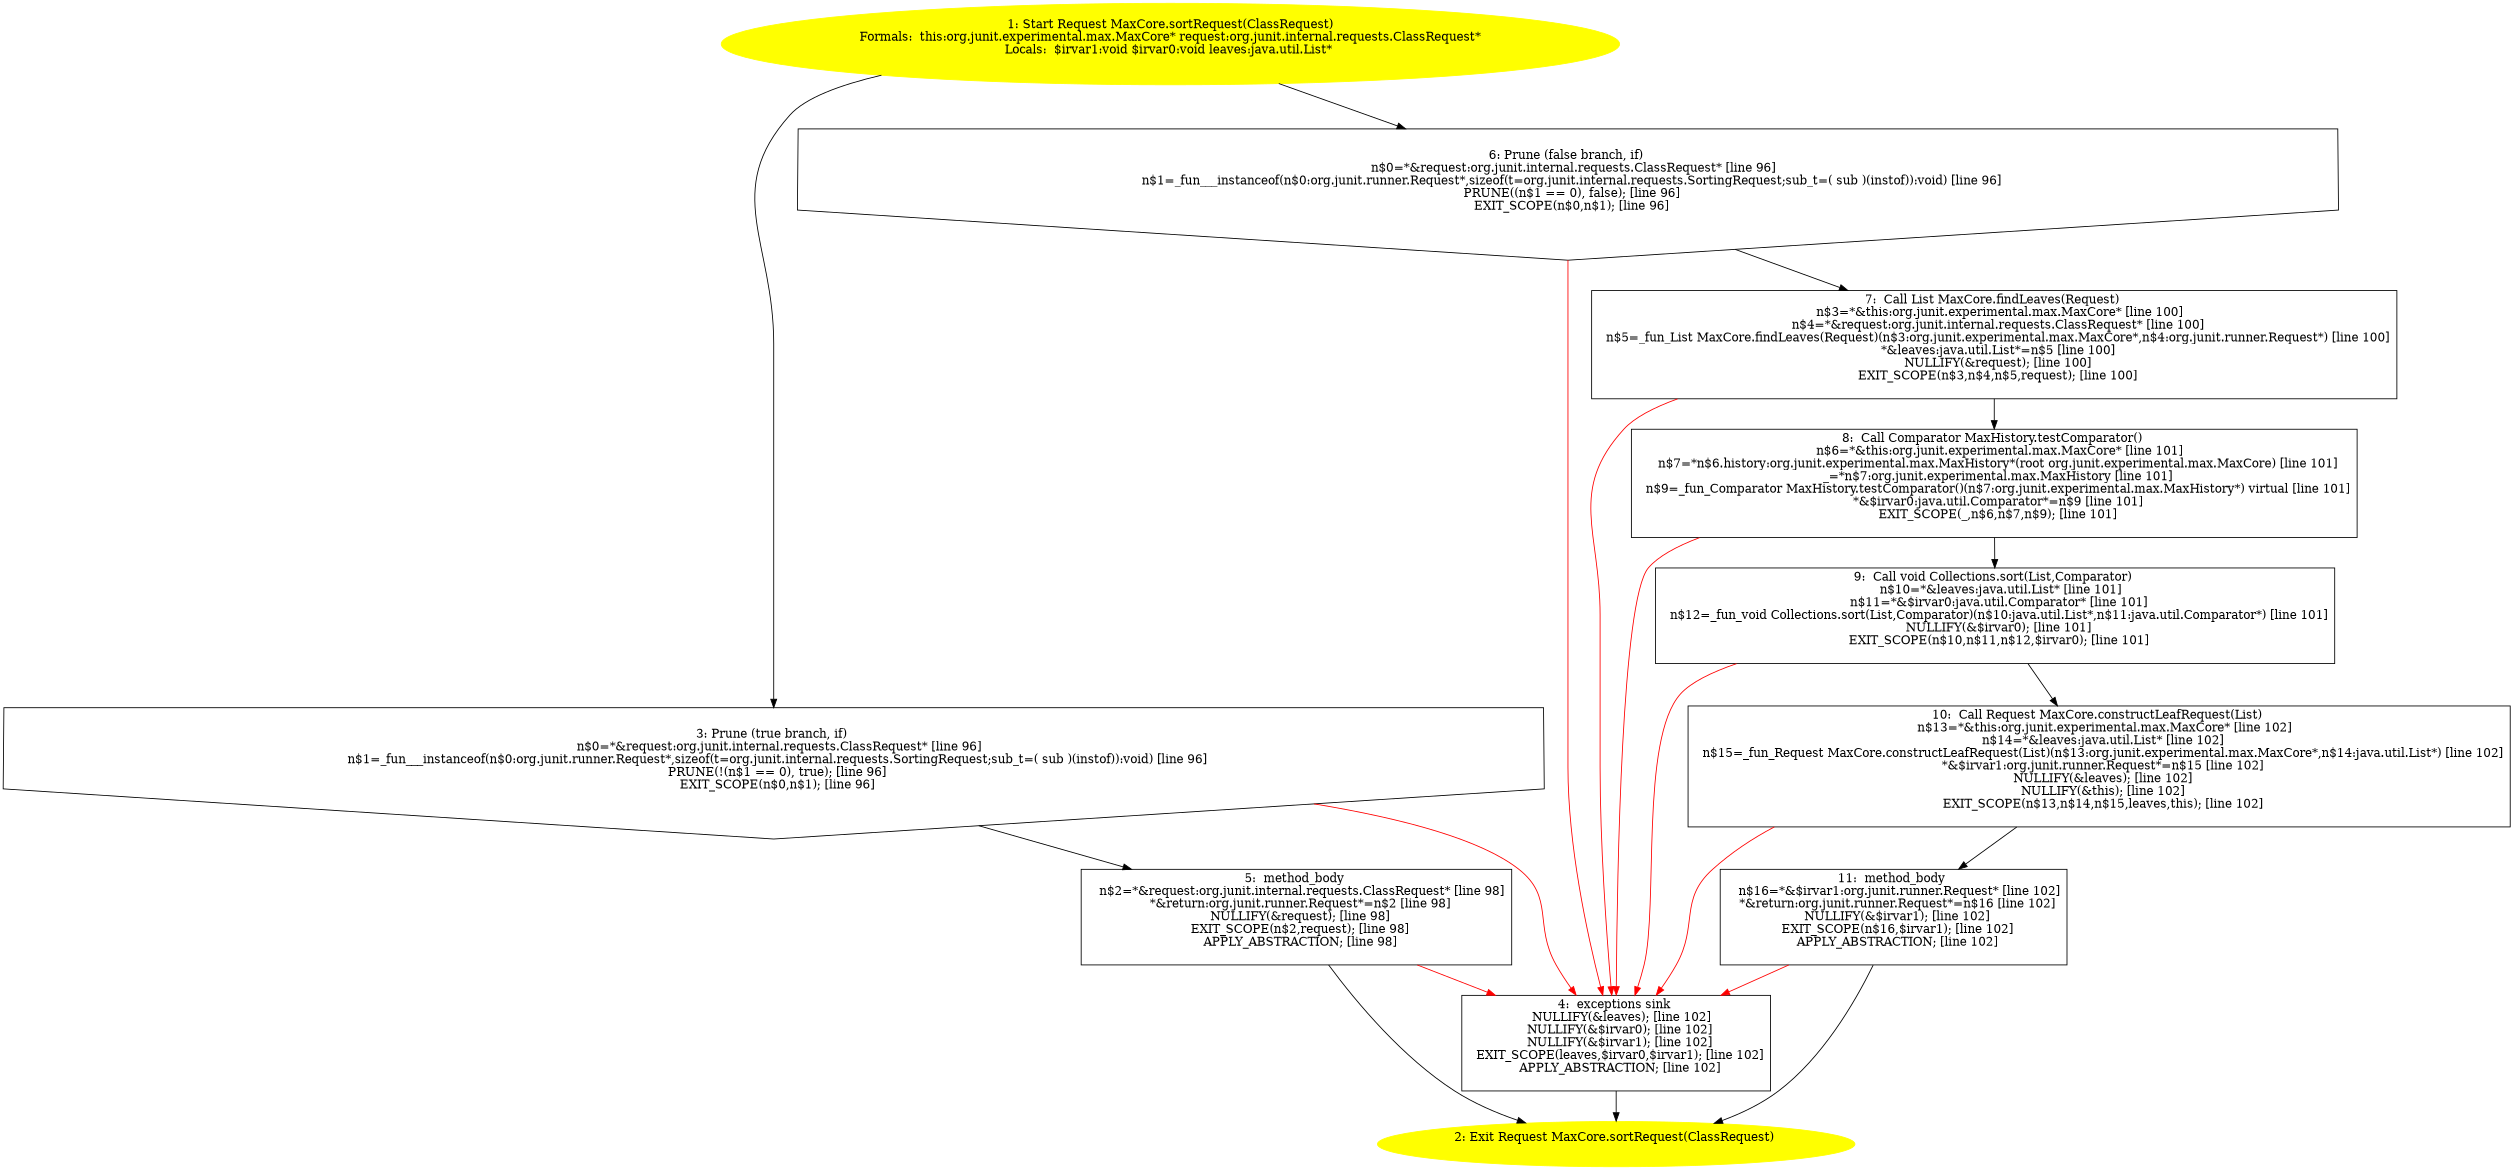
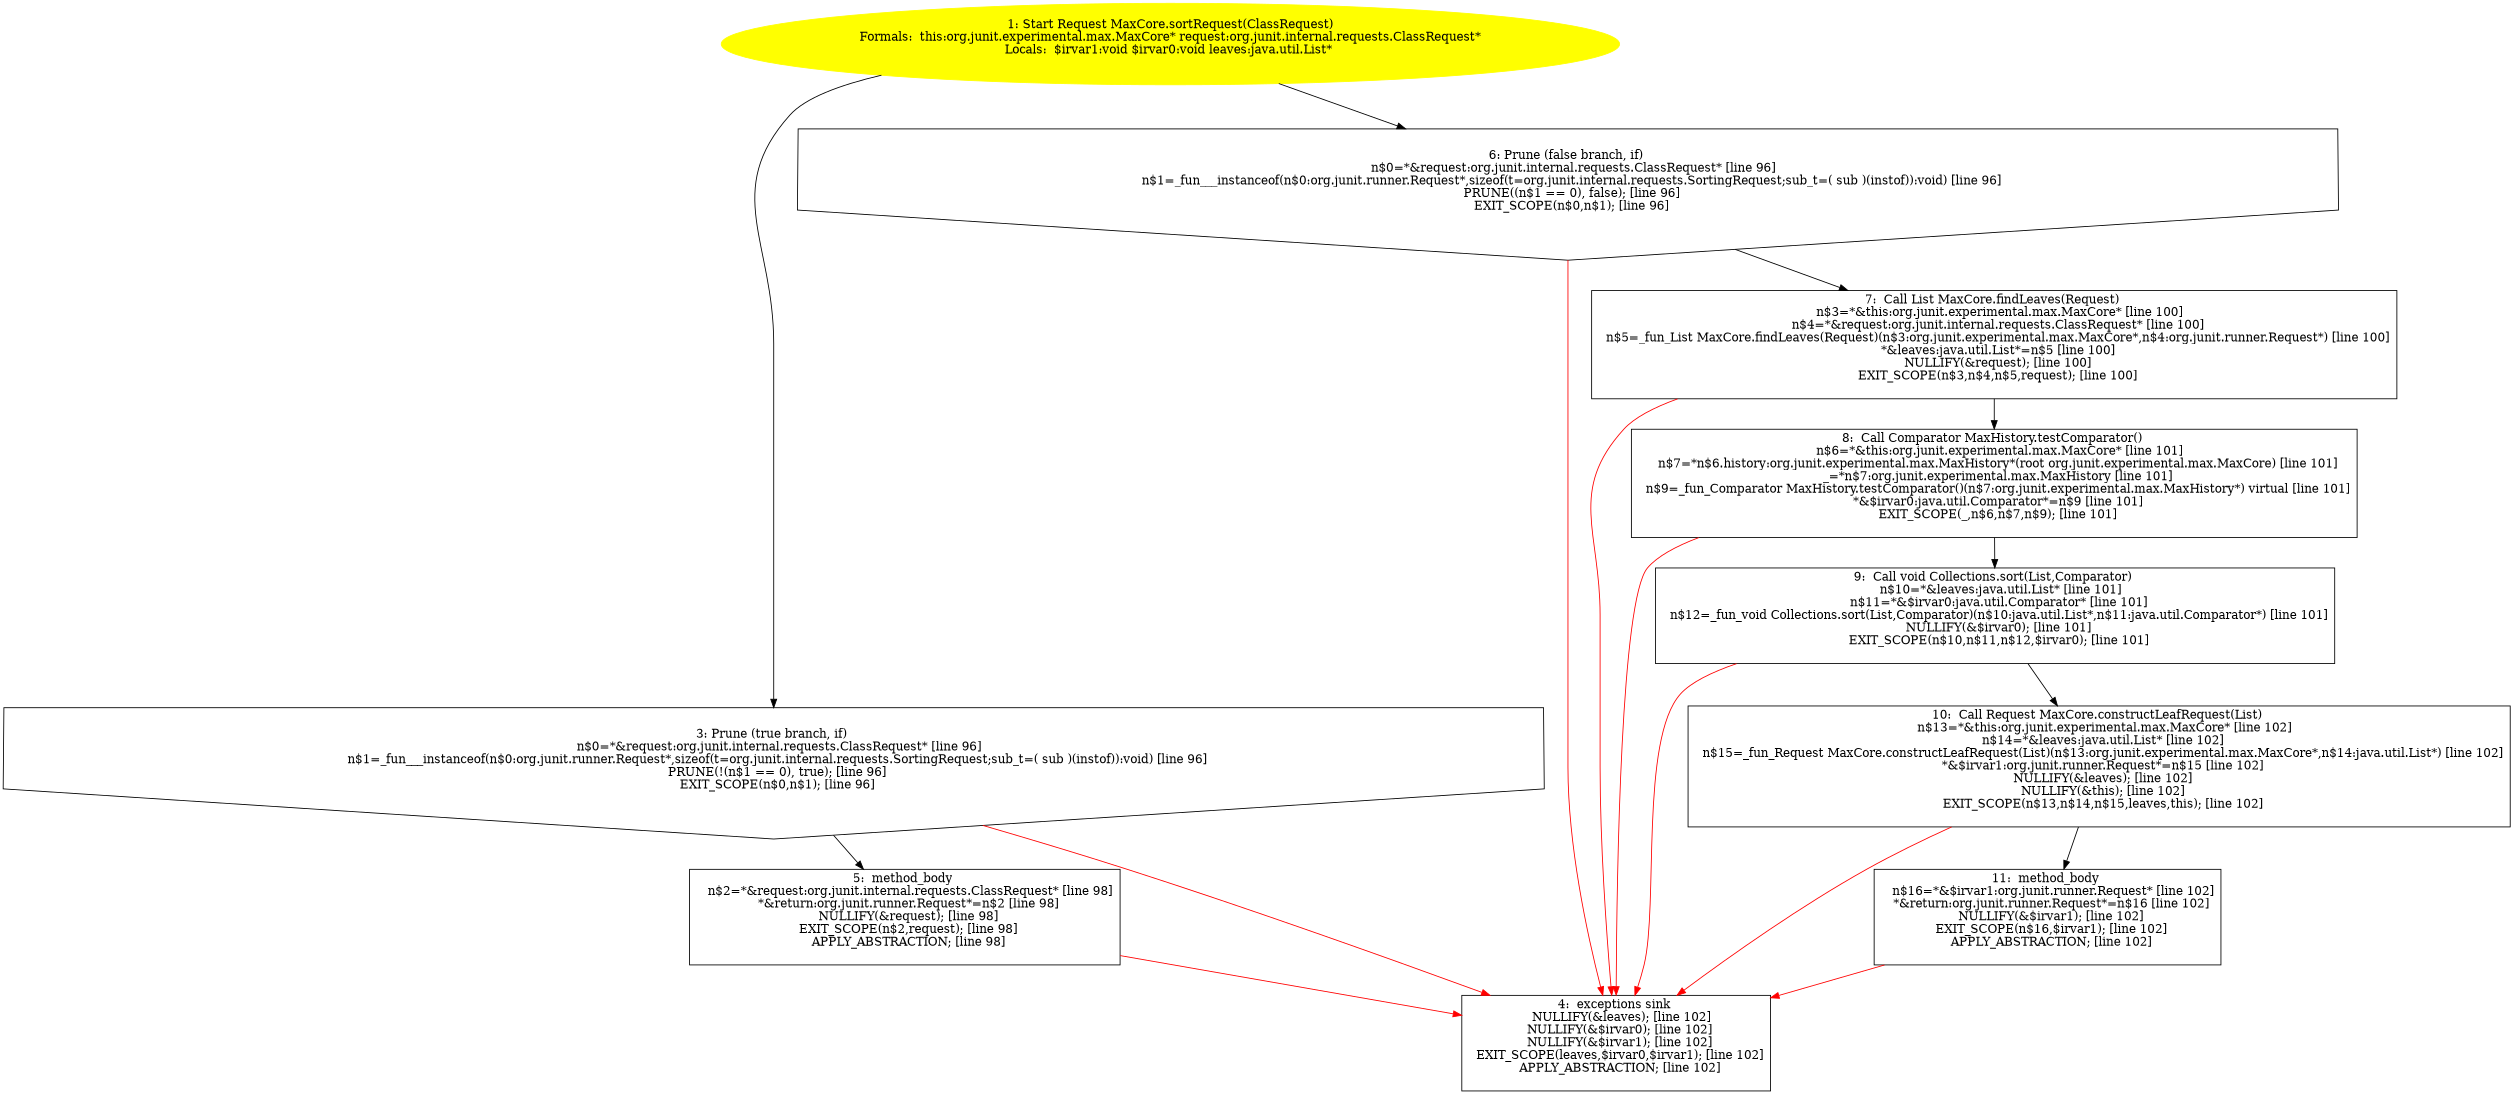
  digraph {
    node [shape=box]
    n1 [color=yellow label="1: Start Request MaxCore.sortRequest(ClassRequest)\nFormals:  this:org.junit.experimental.max.MaxCore* request:org.junit.internal.requests.ClassRequest*\nLocals:  $irvar1:void $irvar0:void leaves:java.util.List* \n  " style=filled shape=""]
    n2 [label="3: Prune (true branch, if) \n   n$0=*&request:org.junit.internal.requests.ClassRequest* [line 96]\n  n$1=_fun___instanceof(n$0:org.junit.runner.Request*,sizeof(t=org.junit.internal.requests.SortingRequest;sub_t=( sub )(instof)):void) [line 96]\n  PRUNE(!(n$1 == 0), true); [line 96]\n  EXIT_SCOPE(n$0,n$1); [line 96]\n " shape=invhouse]
    n3 [label="6: Prune (false branch, if) \n   n$0=*&request:org.junit.internal.requests.ClassRequest* [line 96]\n  n$1=_fun___instanceof(n$0:org.junit.runner.Request*,sizeof(t=org.junit.internal.requests.SortingRequest;sub_t=( sub )(instof)):void) [line 96]\n  PRUNE((n$1 == 0), false); [line 96]\n  EXIT_SCOPE(n$0,n$1); [line 96]\n " shape=invhouse]
    n4 [label="5:  method_body \n   n$2=*&request:org.junit.internal.requests.ClassRequest* [line 98]\n  *&return:org.junit.runner.Request*=n$2 [line 98]\n  NULLIFY(&request); [line 98]\n  EXIT_SCOPE(n$2,request); [line 98]\n  APPLY_ABSTRACTION; [line 98]\n "]
    n5 [label="4:  exceptions sink \n   NULLIFY(&leaves); [line 102]\n  NULLIFY(&$irvar0); [line 102]\n  NULLIFY(&$irvar1); [line 102]\n  EXIT_SCOPE(leaves,$irvar0,$irvar1); [line 102]\n  APPLY_ABSTRACTION; [line 102]\n "]
    n6 [label="7:  Call List MaxCore.findLeaves(Request) \n   n$3=*&this:org.junit.experimental.max.MaxCore* [line 100]\n  n$4=*&request:org.junit.internal.requests.ClassRequest* [line 100]\n  n$5=_fun_List MaxCore.findLeaves(Request)(n$3:org.junit.experimental.max.MaxCore*,n$4:org.junit.runner.Request*) [line 100]\n  *&leaves:java.util.List*=n$5 [line 100]\n  NULLIFY(&request); [line 100]\n  EXIT_SCOPE(n$3,n$4,n$5,request); [line 100]\n "]
-   n7 [color=yellow label="2: Exit Request MaxCore.sortRequest(ClassRequest) \n  " style=filled shape=""]
    n8 [label="8:  Call Comparator MaxHistory.testComparator() \n   n$6=*&this:org.junit.experimental.max.MaxCore* [line 101]\n  n$7=*n$6.history:org.junit.experimental.max.MaxHistory*(root org.junit.experimental.max.MaxCore) [line 101]\n  _=*n$7:org.junit.experimental.max.MaxHistory [line 101]\n  n$9=_fun_Comparator MaxHistory.testComparator()(n$7:org.junit.experimental.max.MaxHistory*) virtual [line 101]\n  *&$irvar0:java.util.Comparator*=n$9 [line 101]\n  EXIT_SCOPE(_,n$6,n$7,n$9); [line 101]\n "]
    n9 [label="9:  Call void Collections.sort(List,Comparator) \n   n$10=*&leaves:java.util.List* [line 101]\n  n$11=*&$irvar0:java.util.Comparator* [line 101]\n  n$12=_fun_void Collections.sort(List,Comparator)(n$10:java.util.List*,n$11:java.util.Comparator*) [line 101]\n  NULLIFY(&$irvar0); [line 101]\n  EXIT_SCOPE(n$10,n$11,n$12,$irvar0); [line 101]\n "]
    n10 [label="10:  Call Request MaxCore.constructLeafRequest(List) \n   n$13=*&this:org.junit.experimental.max.MaxCore* [line 102]\n  n$14=*&leaves:java.util.List* [line 102]\n  n$15=_fun_Request MaxCore.constructLeafRequest(List)(n$13:org.junit.experimental.max.MaxCore*,n$14:java.util.List*) [line 102]\n  *&$irvar1:org.junit.runner.Request*=n$15 [line 102]\n  NULLIFY(&leaves); [line 102]\n  NULLIFY(&this); [line 102]\n  EXIT_SCOPE(n$13,n$14,n$15,leaves,this); [line 102]\n "]
    n11 [label="11:  method_body \n   n$16=*&$irvar1:org.junit.runner.Request* [line 102]\n  *&return:org.junit.runner.Request*=n$16 [line 102]\n  NULLIFY(&$irvar1); [line 102]\n  EXIT_SCOPE(n$16,$irvar1); [line 102]\n  APPLY_ABSTRACTION; [line 102]\n "]
    n1 -> n2
    n1 -> n3
    n2 -> n4
    n2 -> n5 [color=red]
    n3 -> n5 [color=red]
    n3 -> n6
    n4 -> n5 [color=red]
-   n4 -> n7
-   n5 -> n7
    n6 -> n5 [color=red]
    n6 -> n8
    n8 -> n5 [color=red]
    n8 -> n9
    n9 -> n5 [color=red]
    n9 -> n10
    n10 -> n5 [color=red]
    n10 -> n11
    n11 -> n5 [color=red]
-   n11 -> n7
  }
